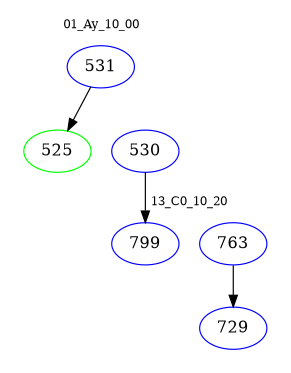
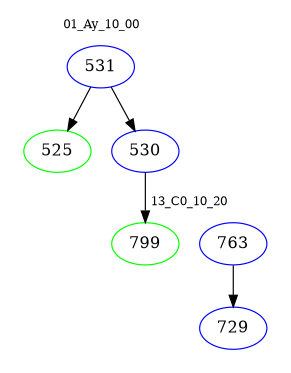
  digraph {
    node [color=blue]
    edge [color=black]
    n1 [label=531]
    n2 [color=green label=525]
    n3 [label=530]
    n4 [label=763]
-   n5 [label=799]
+   n5 [color=green label=799]
    n6 [label=729]
    subgraph cluster_1 {
      color=white
      fontsize=10
      label="01_Ay_10_00"
      n1
      n2
      n3
    }
    subgraph cluster_2 {
      color=white
      fontsize=10
      label="13_C0_10_20"
      n4
      n5
      n6
    }
    n1 -> n2
+   n1 -> n3
    n3 -> n5
    n4 -> n6
  }
